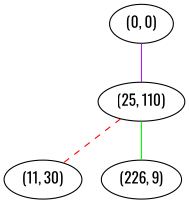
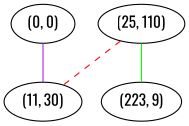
  graph {
    fontname=Oswald
    node [fontname=Oswald]
    edge [fontname=Oswald style=solid]
    "(0, 0)"
    "(11, 30)"
    "(25, 110)"
-   "(223, 9)" [label="(226, 9)"]
-   "(0, 0)" -- "(25, 110)" [color=purple weight=4]
+   "(223, 9)"
+   "(0, 0)" -- "(11, 30)" [color=purple weight=4]
    "(25, 110)" -- "(11, 30)" [color=red style=dashed weight=1]
    "(25, 110)" -- "(223, 9)" [color=green weight=2]
  }
